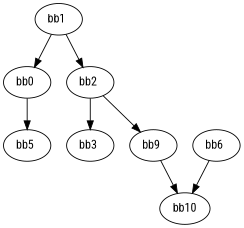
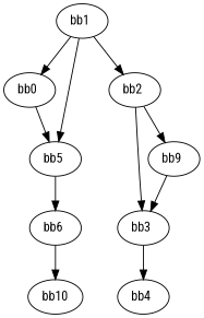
  digraph {
    fontname="Roboto Condensed"
    node [fontname="Roboto Condensed"]
    edge [fontname="Roboto Condensed"]
    n1 [label="bb0\l"]
    n2 [label="bb5\l"]
    n3 [label="bb1\l"]
    n4 [label="bb2\l"]
    n5 [label="bb6\l"]
    n6 [label="bb3\l"]
    n7 [label="bb9\l"]
+   n8 [label="bb4\l"]
    n9 [label="bb10\l"]
    n1 -> n2
+   n2 -> n5
    n3 -> n1
+   n3 -> n2
    n3 -> n4
    n4 -> n6
    n4 -> n7
    n5 -> n9
-   n7 -> n9
+   n6 -> n8
+   n7 -> n6
  }
